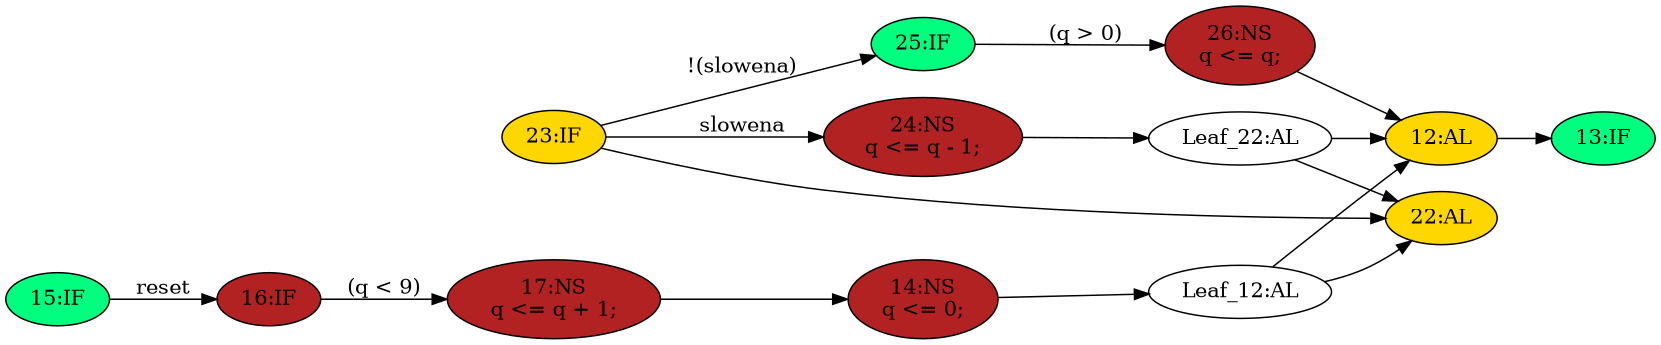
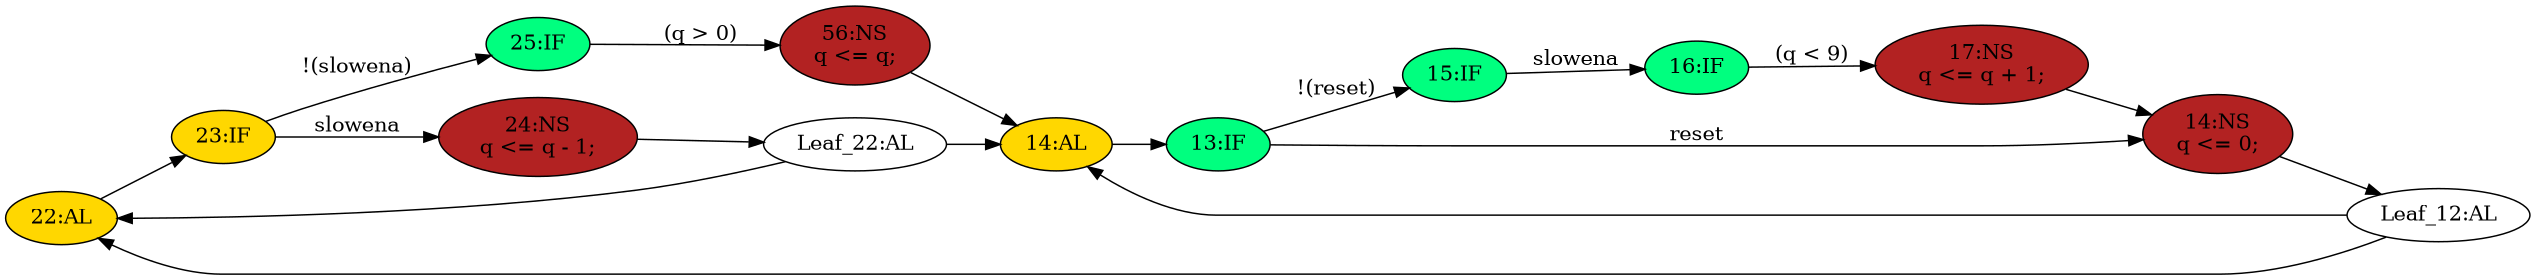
  strict digraph {
    rankdir=LR
    node [fillcolor=springgreen statements="[]" style=filled typ=IfStatement]
    edge [cond="[]" lineno=None]
    n1 [ast="<pyverilog.vparser.ast.Always object at 0x7f5290963e10>" clk_sens=True fillcolor=gold label="22:AL" sens="['clk']" typ=Always use_var="['q', 'slowena']"]
    n2 [ast="<pyverilog.vparser.ast.IfStatement object at 0x7f5290971650>" fillcolor=gold label="23:IF"]
    n3 [ast="<pyverilog.vparser.ast.IfStatement object at 0x7f5290966650>" label="25:IF"]
    n4 [ast="<pyverilog.vparser.ast.NonblockingSubstitution object at 0x7f5290971250>" fillcolor=firebrick label="24:NS\nq <= q - 1;" statements="[<pyverilog.vparser.ast.NonblockingSubstitution object at 0x7f5290971250>]" typ=NonblockingSubstitution]
-   n5 [ast="<pyverilog.vparser.ast.NonblockingSubstitution object at 0x7f5290966ad0>" fillcolor=firebrick label="26:NS\nq <= q;" statements="[<pyverilog.vparser.ast.NonblockingSubstitution object at 0x7f5290966ad0>]" typ=NonblockingSubstitution]
+   n5 [ast="<pyverilog.vparser.ast.NonblockingSubstitution object at 0x7f5290966ad0>" fillcolor=firebrick label="56:NS\nq <= q;" statements="[<pyverilog.vparser.ast.NonblockingSubstitution object at 0x7f5290966ad0>]" typ=NonblockingSubstitution]
    n6 [def_var="['q']" label="Leaf_22:AL" fillcolor="" statements="" style="" typ=""]
-   n7 [ast="<pyverilog.vparser.ast.Always object at 0x7f52909f5390>" clk_sens=True fillcolor=gold label="12:AL" sens="['clk']" typ=Always use_var="['reset', 'q', 'slowena']"]
+   n7 [ast="<pyverilog.vparser.ast.Always object at 0x7f52909f5390>" clk_sens=True fillcolor=gold label="14:AL" sens="['clk']" typ=Always use_var="['reset', 'q', 'slowena']"]
    n8 [ast="<pyverilog.vparser.ast.IfStatement object at 0x7f5290977090>" label="13:IF"]
    n9 [ast="<pyverilog.vparser.ast.IfStatement object at 0x7f5290963d10>" label="15:IF"]
    n10 [ast="<pyverilog.vparser.ast.NonblockingSubstitution object at 0x7f5290977390>" fillcolor=firebrick label="14:NS\nq <= 0;" statements="[<pyverilog.vparser.ast.NonblockingSubstitution object at 0x7f5290977390>]" typ=NonblockingSubstitution]
-   n11 [ast="<pyverilog.vparser.ast.IfStatement object at 0x7f5290963610>" fillcolor=firebrick label="16:IF"]
+   n11 [ast="<pyverilog.vparser.ast.IfStatement object at 0x7f5290963610>" label="16:IF"]
    n12 [def_var="['q']" label="Leaf_12:AL" fillcolor="" statements="" style="" typ=""]
    n13 [ast="<pyverilog.vparser.ast.NonblockingSubstitution object at 0x7f529090ecd0>" fillcolor=firebrick label="17:NS\nq <= q + 1;" statements="[<pyverilog.vparser.ast.NonblockingSubstitution object at 0x7f529090ecd0>]" typ=NonblockingSubstitution]
-   n2 -> n1
+   n1 -> n2
    n2 -> n3 [cond="['slowena']" label="!(slowena)" lineno=23]
    n2 -> n4 [cond="['slowena']" label=slowena lineno=23]
    n3 -> n5 [cond="['q']" label="(q > 0)" lineno=25]
    n4 -> n6
    n5 -> n7
    n6 -> n1 [cond="" lineno=""]
    n6 -> n7 [cond="" lineno=""]
    n7 -> n8
-   n9 -> n11 [cond="['slowena']" label=reset lineno=15]
+   n8 -> n9 [cond="['reset']" label="!(reset)" lineno=13]
+   n8 -> n10 [cond="['reset']" label=reset lineno=13]
+   n9 -> n11 [cond="['slowena']" label=slowena lineno=15]
    n10 -> n12
    n11 -> n13 [cond="['q']" label="(q < 9)" lineno=16]
    n12 -> n1 [cond="" lineno=""]
    n12 -> n7 [cond="" lineno=""]
    n13 -> n10
  }
